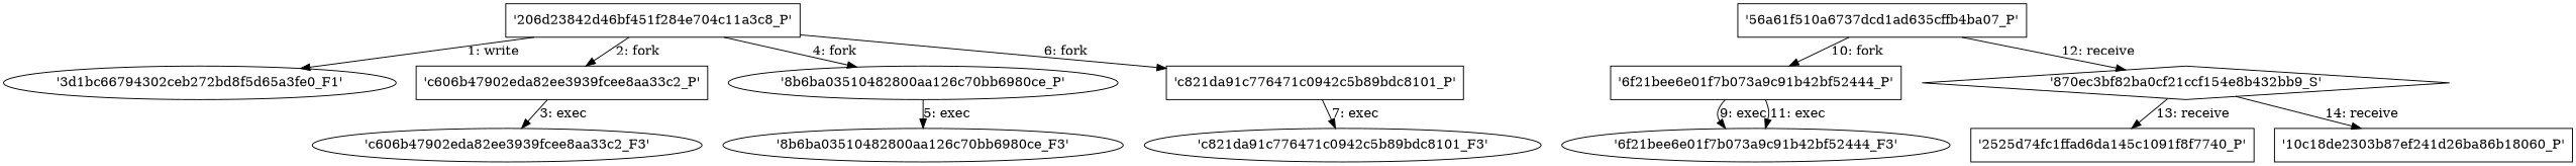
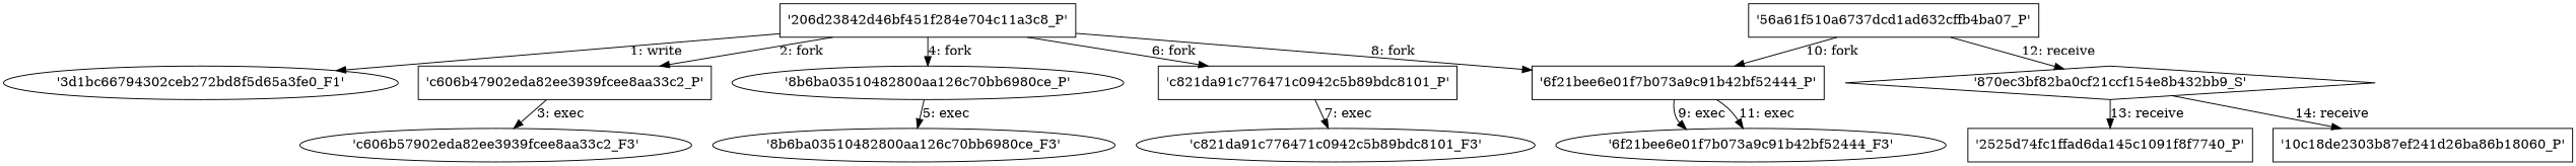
  digraph {
    engine=neato
    fixedsize=false
    fontsize=10
    nodesep=0.3
    rankdir=TB
    ranksep=0
    splines=true
    node [node_type=Process shape=box]
    "'3d1bc66794302ceb272bd8f5d65a3fe0_F1'" [node_type=file shape=ellipse]
    n2 [label="'206d23842d46bf451f284e704c11a3c8_P'"]
    "'c606b47902eda82ee3939fcee8aa33c2_P'"
    "'8b6ba03510482800aa126c70bb6980ce_P'" [shape=ellipse]
    "'c821da91c776471c0942c5b89bdc8101_P'"
    "'6f21bee6e01f7b073a9c91b42bf52444_P'"
-   "'c606b47902eda82ee3939fcee8aa33c2_F3'" [node_type=File shape=ellipse]
+   "'c606b47902eda82ee3939fcee8aa33c2_F3'" [node_type=File shape=ellipse label="'c606b57902eda82ee3939fcee8aa33c2_F3'"]
    "'8b6ba03510482800aa126c70bb6980ce_F3'" [node_type=File shape=ellipse]
    "'c821da91c776471c0942c5b89bdc8101_F3'" [node_type=File shape=ellipse]
    "'6f21bee6e01f7b073a9c91b42bf52444_F3'" [node_type=File shape=ellipse]
-   "'56a61f510a6737dcd1ad635cffb4ba07_P'"
+   "'56a61f510a6737dcd1ad635cffb4ba07_P'" [label="'56a61f510a6737dcd1ad632cffb4ba07_P'"]
    "'870ec3bf82ba0cf21ccf154e8b432bb9_S'" [node_type=Socket shape=diamond]
    "'2525d74fc1ffad6da145c1091f8f7740_P'"
    "'10c18de2303b87ef241d26ba86b18060_P'"
    n2 -> "'3d1bc66794302ceb272bd8f5d65a3fe0_F1'" [label="1: write"]
    n2 -> "'c606b47902eda82ee3939fcee8aa33c2_P'" [label="2: fork"]
    n2 -> "'8b6ba03510482800aa126c70bb6980ce_P'" [label="4: fork"]
    n2 -> "'c821da91c776471c0942c5b89bdc8101_P'" [label="6: fork"]
+   n2 -> "'6f21bee6e01f7b073a9c91b42bf52444_P'" [label="8: fork"]
    "'c606b47902eda82ee3939fcee8aa33c2_P'" -> "'c606b47902eda82ee3939fcee8aa33c2_F3'" [label="3: exec"]
    "'8b6ba03510482800aa126c70bb6980ce_P'" -> "'8b6ba03510482800aa126c70bb6980ce_F3'" [label="5: exec"]
    "'c821da91c776471c0942c5b89bdc8101_P'" -> "'c821da91c776471c0942c5b89bdc8101_F3'" [label="7: exec"]
    "'6f21bee6e01f7b073a9c91b42bf52444_P'" -> "'6f21bee6e01f7b073a9c91b42bf52444_F3'" [label="9: exec"]
    "'6f21bee6e01f7b073a9c91b42bf52444_P'" -> "'6f21bee6e01f7b073a9c91b42bf52444_F3'" [label="11: exec"]
    "'56a61f510a6737dcd1ad635cffb4ba07_P'" -> "'6f21bee6e01f7b073a9c91b42bf52444_P'" [label="10: fork"]
    "'56a61f510a6737dcd1ad635cffb4ba07_P'" -> "'870ec3bf82ba0cf21ccf154e8b432bb9_S'" [label="12: receive"]
    "'870ec3bf82ba0cf21ccf154e8b432bb9_S'" -> "'2525d74fc1ffad6da145c1091f8f7740_P'" [label="13: receive"]
    "'870ec3bf82ba0cf21ccf154e8b432bb9_S'" -> "'10c18de2303b87ef241d26ba86b18060_P'" [label="14: receive"]
  }
